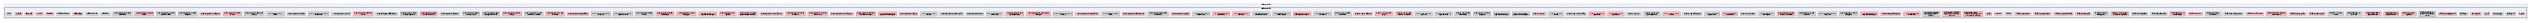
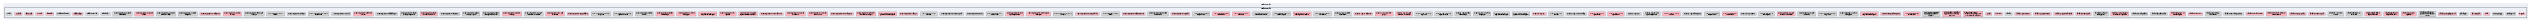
  digraph {
    compound=true
    node [fontname=Helvetica fontsize=10 shape=box style=filled fillcolor=lightpink color=grey25]
    n1 [height=0.2 label="@babel" shape=plaintext width=0.4 color=""]
    n2 [fillcolor=lightgrey height=0.2 label="code-frame" width=0.4]
    n3 [fillcolor=lightgrey height=0.2 label="compat-data" width=0.4]
-   n4 [height=0.2 label=name width=0.4]
+   n4 [height=0.2 label=core width=0.4]
    n5 [height=0.2 label="eslint-parser" width=0.4]
    n6 [fillcolor=lightgrey height=0.2 label=generator width=0.4]
    n7 [height=0.2 label="helper-annotate-as-pure" width=0.4]
    n8 [fillcolor=lightgrey height=0.2 label="helper-builder-binary\l-assignment-operator\l-visitor" width=0.4]
    n9 [height=0.2 label="helper-compilation\l-targets" width=0.4]
    n10 [height=0.2 label="helper-create-class\l-features-plugin" width=0.4]
    n11 [height=0.2 label="helper-create-regexp\l-features-plugin" width=0.4]
    n12 [fillcolor=lightgrey height=0.2 label="helper-define-polyfill\l-provider" width=0.4]
    n13 [fillcolor=lightgrey height=0.2 label="helper-environment\l-visitor" width=0.4]
    n14 [height=0.2 label="helper-function-name" width=0.4]
    n15 [height=0.2 label="helper-hoist-variables" width=0.4]
    n16 [height=0.2 label="helper-member-expression\l-to-functions" width=0.4]
    n17 [height=0.2 label="helper-module-imports" width=0.4]
    n18 [fillcolor=lightgrey height=0.2 label="helper-module-transforms" width=0.4]
    n19 [fillcolor=lightgrey height=0.2 label="helper-optimise-call\l-expression" width=0.4]
    n20 [height=0.2 label="helper-plugin-utils" width=0.4]
    n21 [height=0.2 label="helper-remap-async\l-to-generator" width=0.4]
    n22 [fillcolor=lightgrey height=0.2 label="helper-replace-supers" width=0.4]
    n23 [fillcolor=lightgrey height=0.2 label="helper-simple-access" width=0.4]
    n24 [height=0.2 label="helper-skip-transparent\l-expression-wrappers" width=0.4]
    n25 [fillcolor=lightgrey height=0.2 label="helper-split-export\l-declaration" width=0.4]
    n26 [height=0.2 label="helper-string-parser" width=0.4]
    n27 [height=0.2 label="helper-validator-identifier" width=0.4]
    n28 [height=0.2 label="helper-validator-option" width=0.4]
    n29 [height=0.2 label="helper-wrap-function" width=0.4]
    n30 [fillcolor=lightgrey height=0.2 label=helpers width=0.4]
    n31 [height=0.2 label=highlight width=0.4]
    n32 [height=0.2 label=parser width=0.4]
    n33 [height=0.2 label="plugin-bugfix-safari\l-id-destructuring-collision\l-in-function-expression" width=0.4]
    n34 [height=0.2 label="plugin-bugfix-v8-spread\l-parameters-in-optional\l-chaining" width=0.4]
    n35 [fillcolor=lightgrey height=0.2 label="plugin-bugfix-v8-static\l-class-fields-redefine\l-readonly" width=0.4]
    n36 [height=0.2 label="plugin-proposal-class\l-properties" width=0.4]
    n37 [height=0.2 label="plugin-proposal-decorators" width=0.4]
    n38 [height=0.2 label="plugin-proposal-nullish\l-coalescing-operator" width=0.4]
    n39 [fillcolor=lightgrey height=0.2 label="plugin-proposal-numeric\l-separator" width=0.4]
    n40 [fillcolor=lightgrey height=0.2 label="plugin-proposal-optional\l-chaining" width=0.4]
    n41 [fillcolor=lightgrey height=0.2 label="plugin-proposal-private\l-methods" width=0.4]
    n42 [height=0.2 label="plugin-proposal-private\l-property-in-object" width=0.4]
    n43 [fillcolor=lightgrey height=0.2 label="plugin-syntax-async\l-generators" width=0.4]
    n44 [fillcolor=lightgrey height=0.2 label="plugin-syntax-bigint" width=0.4]
    n45 [height=0.2 label="plugin-syntax-class\l-properties" width=0.4]
    n46 [fillcolor=lightgrey height=0.2 label="plugin-syntax-class\l-static-block" width=0.4]
    n47 [fillcolor=lightgrey height=0.2 label="plugin-syntax-decorators" width=0.4]
    n48 [height=0.2 label="plugin-syntax-dynamic\l-import" width=0.4]
    n49 [fillcolor=lightgrey height=0.2 label="plugin-syntax-export\l-namespace-from" width=0.4]
    n50 [fillcolor=lightgrey height=0.2 label="plugin-syntax-flow" width=0.4]
    n51 [height=0.2 label="plugin-syntax-import\l-assertions" width=0.4]
    n52 [height=0.2 label="plugin-syntax-import\l-attributes" width=0.4]
    n53 [fillcolor=lightgrey height=0.2 label="plugin-syntax-import-meta" width=0.4]
    n54 [fillcolor=lightgrey height=0.2 label="plugin-syntax-json\l-strings" width=0.4]
    n55 [height=0.2 label="plugin-syntax-jsx" width=0.4]
    n56 [fillcolor=lightgrey height=0.2 label="plugin-syntax-logical\l-assignment-operators" width=0.4]
    n57 [fillcolor=lightgrey height=0.2 label="plugin-syntax-nullish\l-coalescing-operator" width=0.4]
    n58 [fillcolor=lightgrey height=0.2 label="plugin-syntax-numeric\l-separator" width=0.4]
    n59 [fillcolor=lightgrey height=0.2 label="plugin-syntax-object\l-rest-spread" width=0.4]
    n60 [fillcolor=lightgrey height=0.2 label="plugin-syntax-optional\l-catch-binding" width=0.4]
    n61 [fillcolor=lightgrey height=0.2 label="plugin-syntax-optional\l-chaining" width=0.4]
    n62 [height=0.2 label="plugin-syntax-private\l-property-in-object" width=0.4]
    n63 [height=0.2 label="plugin-syntax-top-level\l-await" width=0.4]
    n64 [height=0.2 label="plugin-syntax-typescript" width=0.4]
    n65 [fillcolor=lightgrey height=0.2 label="plugin-syntax-unicode\l-sets-regex" width=0.4]
    n66 [fillcolor=lightgrey height=0.2 label="plugin-transform-arrow\l-functions" width=0.4]
    n67 [height=0.2 label="plugin-transform-async\l-generator-functions" width=0.4]
    n68 [fillcolor=lightgrey height=0.2 label="plugin-transform-async\l-to-generator" width=0.4]
    n69 [fillcolor=lightgrey height=0.2 label="plugin-transform-block\l-scoped-functions" width=0.4]
    n70 [height=0.2 label="plugin-transform-block\l-scoping" width=0.4]
    n71 [height=0.2 label="plugin-transform-class\l-properties" width=0.4]
    n72 [fillcolor=lightgrey height=0.2 label="plugin-transform-class\l-static-block" width=0.4]
    n73 [height=0.2 label="plugin-transform-classes" width=0.4]
    n74 [fillcolor=lightgrey height=0.2 label="plugin-transform-computed\l-properties" width=0.4]
    n75 [height=0.2 label="plugin-transform-destructuring" width=0.4]
    n76 [fillcolor=lightgrey height=0.2 label="plugin-transform-dotall\l-regex" width=0.4]
    n77 [height=0.2 label="plugin-transform-duplicate-keys" width=0.4]
    n78 [fillcolor=lightgrey height=0.2 label="plugin-transform-dynamic\l-import" width=0.4]
    n79 [height=0.2 label="plugin-transform-exponentiation\l-operator" width=0.4]
    n80 [height=0.2 label="plugin-transform-export\l-namespace-from" width=0.4]
    n81 [fillcolor=lightgrey height=0.2 label="plugin-transform-flow\l-strip-types" width=0.4]
    n82 [fillcolor=lightgrey height=0.2 label="plugin-transform-for-of" width=0.4]
    n83 [fillcolor=lightgrey height=0.2 label="plugin-transform-function-name" width=0.4]
    n84 [fillcolor=lightgrey height=0.2 label="plugin-transform-json\l-strings" width=0.4]
    n85 [height=0.2 label="plugin-transform-literals" width=0.4]
    n86 [height=0.2 label="plugin-transform-logical\l-assignment-operators" width=0.4]
    n87 [height=0.2 label="plugin-transform-member\l-expression-literals" width=0.4]
    n88 [height=0.2 label="plugin-transform-modules-amd" width=0.4]
    n89 [height=0.2 label="plugin-transform-modules\l-commonjs" width=0.4]
    n90 [height=0.2 label="plugin-transform-modules\l-systemjs" width=0.4]
    n91 [height=0.2 label="plugin-transform-modules-umd" width=0.4]
    n92 [height=0.2 label="plugin-transform-named\l-capturing-groups-regex" width=0.4]
    n93 [height=0.2 label="plugin-transform-new\l-target" width=0.4]
    n94 [height=0.2 label="plugin-transform-nullish\l-coalescing-operator" width=0.4]
    n95 [height=0.2 label="plugin-transform-numeric\l-separator" width=0.4]
    n96 [height=0.2 label="plugin-transform-object\l-rest-spread" width=0.4]
    n97 [fillcolor=lightgrey height=0.2 label="plugin-transform-object\l-super" width=0.4]
    n98 [fillcolor=lightgrey height=0.2 label="plugin-transform-optional\l-catch-binding" width=0.4]
    n99 [fillcolor=lightgrey height=0.2 label="plugin-transform-optional\l-chaining" width=0.4]
    n100 [height=0.2 label="plugin-transform-parameters" width=0.4]
    n101 [height=0.2 label="plugin-transform-private\l-methods" width=0.4]
    n102 [fillcolor=lightgrey height=0.2 label="plugin-transform-private\l-property-in-object" width=0.4]
    n103 [height=0.2 label="plugin-transform-property\l-literals" width=0.4]
    n104 [fillcolor=lightgrey height=0.2 label="plugin-transform-react\l-constant-elements" width=0.4]
    n105 [fillcolor=lightgrey height=0.2 label="plugin-transform-react\l-display-name" width=0.4]
    n106 [fillcolor=lightgrey height=0.2 label="plugin-transform-react-jsx" width=0.4]
    n107 [height=0.2 label="plugin-transform-react\l-jsx-development" width=0.4]
    n108 [fillcolor=lightgrey height=0.2 label="plugin-transform-react\l-pure-annotations" width=0.4]
-   n109 [fillcolor=lightgrey height=0.2 label="plugin-separator-regenerator" width=0.4]
+   n109 [fillcolor=lightgrey height=0.2 label="plugin-transform-regenerator" width=0.4]
    n110 [height=0.2 label="plugin-transform-reserved\l-words" width=0.4]
    n111 [fillcolor=lightgrey height=0.2 label="plugin-transform-runtime" width=0.4]
    n112 [fillcolor=lightgrey height=0.2 label="plugin-transform-shorthand\l-properties" width=0.4]
    n113 [fillcolor=lightgrey height=0.2 label="plugin-transform-spread" width=0.4]
    n114 [fillcolor=lightgrey height=0.2 label="plugin-transform-sticky\l-regex" width=0.4]
    n115 [fillcolor=lightgrey height=0.2 label="plugin-transform-template\l-literals" width=0.4]
    n116 [height=0.2 label="plugin-transform-typeof\l-symbol" width=0.4]
    n117 [height=0.2 label="plugin-transform-typescript" width=0.4]
    n118 [fillcolor=lightgrey height=0.2 label="plugin-transform-unicode\l-escapes" width=0.4]
    n119 [fillcolor=lightgrey height=0.2 label="plugin-transform-unicode\l-property-regex" width=0.4]
    n120 [height=0.2 label="plugin-transform-unicode\l-regex" width=0.4]
    n121 [fillcolor=lightgrey height=0.2 label="plugin-transform-unicode\l-sets-regex" width=0.4]
    n122 [fillcolor=lightgrey height=0.2 label="preset-env" width=0.4]
    n123 [fillcolor=lightgrey height=0.2 label="preset-modules" width=0.4]
    n124 [height=0.2 label="preset-react" width=0.4]
    n125 [fillcolor=lightgrey height=0.2 label="preset-typescript" width=0.4]
    n126 [height=0.2 label=regjsgen width=0.4]
    n127 [height=0.2 label=runtime width=0.4]
    n128 [height=0.2 label=template width=0.4]
    n129 [height=0.2 label=traverse width=0.4]
    n130 [fillcolor=lightgrey height=0.2 label=types width=0.4]
    subgraph cluster_1 {
      bgcolor="#edf0f7"
      fontname=Helvetica
      fontsize=10
      label=node_modules
      pencolor=grey50
      style="filled,dashed"
      subgraph cluster_2 {
        bgcolor="#edf0f7"
        fontname=Helvetica
        fontsize=10
        pencolor=grey25
        style="filled,bold"
        n1
        n2
        n3
        n4
        n5
        n6
        n7
        n8
        n9
        n10
        n11
        n12
        n13
        n14
        n15
        n16
        n17
        n18
        n19
        n20
        n21
        n22
        n23
        n24
        n25
        n26
        n27
        n28
        n29
        n30
        n31
        n32
        n33
        n34
        n35
        n36
        n37
        n38
        n39
        n40
        n41
        n42
        n43
        n44
        n45
        n46
        n47
        n48
        n49
        n50
        n51
        n52
        n53
        n54
        n55
        n56
        n57
        n58
        n59
        n60
        n61
        n62
        n63
        n64
        n65
        n66
        n67
        n68
        n69
        n70
        n71
        n72
        n73
        n74
        n75
        n76
        n77
        n78
        n79
        n80
        n81
        n82
        n83
        n84
        n85
        n86
        n87
        n88
        n89
        n90
        n91
        n92
        n93
        n94
        n95
        n96
        n97
        n98
        n99
        n100
        n101
        n102
        n103
        n104
        n105
        n106
        n107
        n108
        n109
        n110
        n111
        n112
        n113
        n114
        n115
        n116
        n117
        n118
        n119
        n120
        n121
        n122
        n123
        n124
        n125
        n126
        n127
        n128
        n129
        n130
      }
    }
  }
